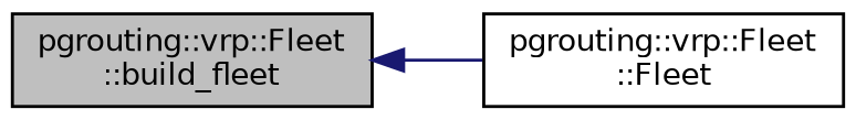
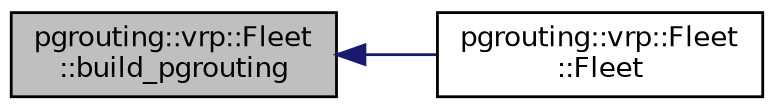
  digraph {
    rankdir=LR
    node [color=black fontname=Helvetica fontsize=10 shape=record style=filled]
-   n1 [fillcolor=grey75 fontcolor=black height=0.2 label="pgrouting::vrp::Fleet\l::build_fleet" width=0.4]
+   n1 [fillcolor=grey75 fontcolor=black height=0.2 label="pgrouting::vrp::Fleet\l::build_pgrouting" width=0.4]
    n2 [fillcolor=white height=0.2 label="pgrouting::vrp::Fleet\l::Fleet" width=0.4]
    n1 -> n2 [color=midnightblue dir=back fontname=Helvetica fontsize=10 labelfontname=Helvetica labelfontsize=10 style=solid]
  }
